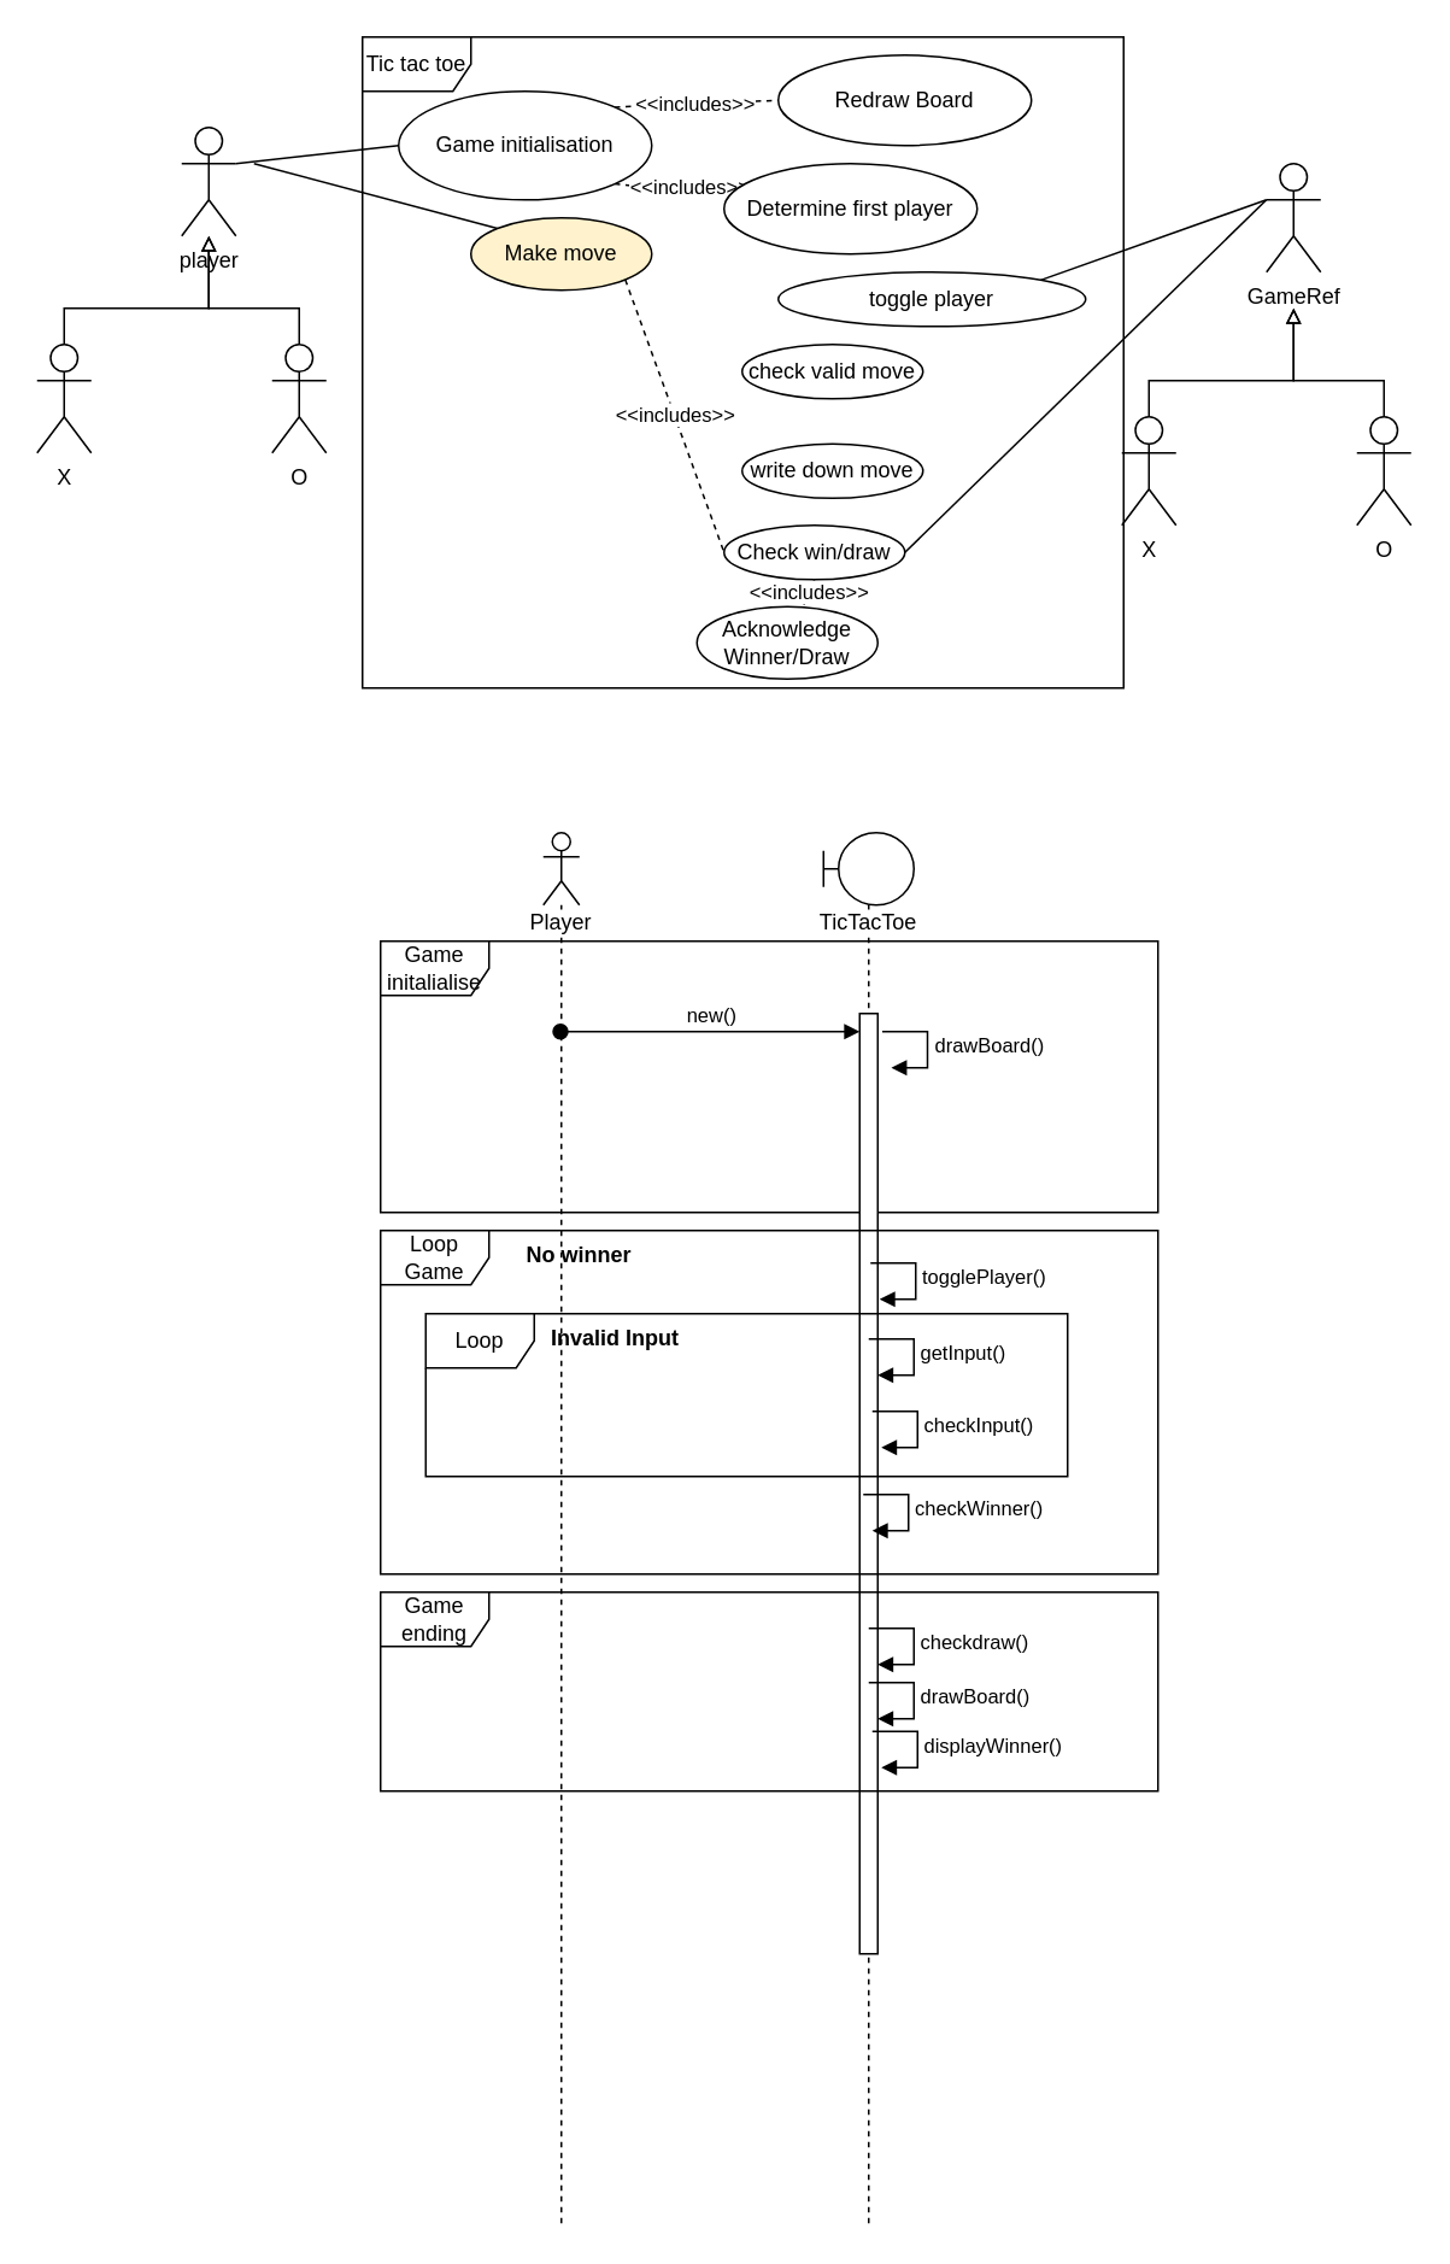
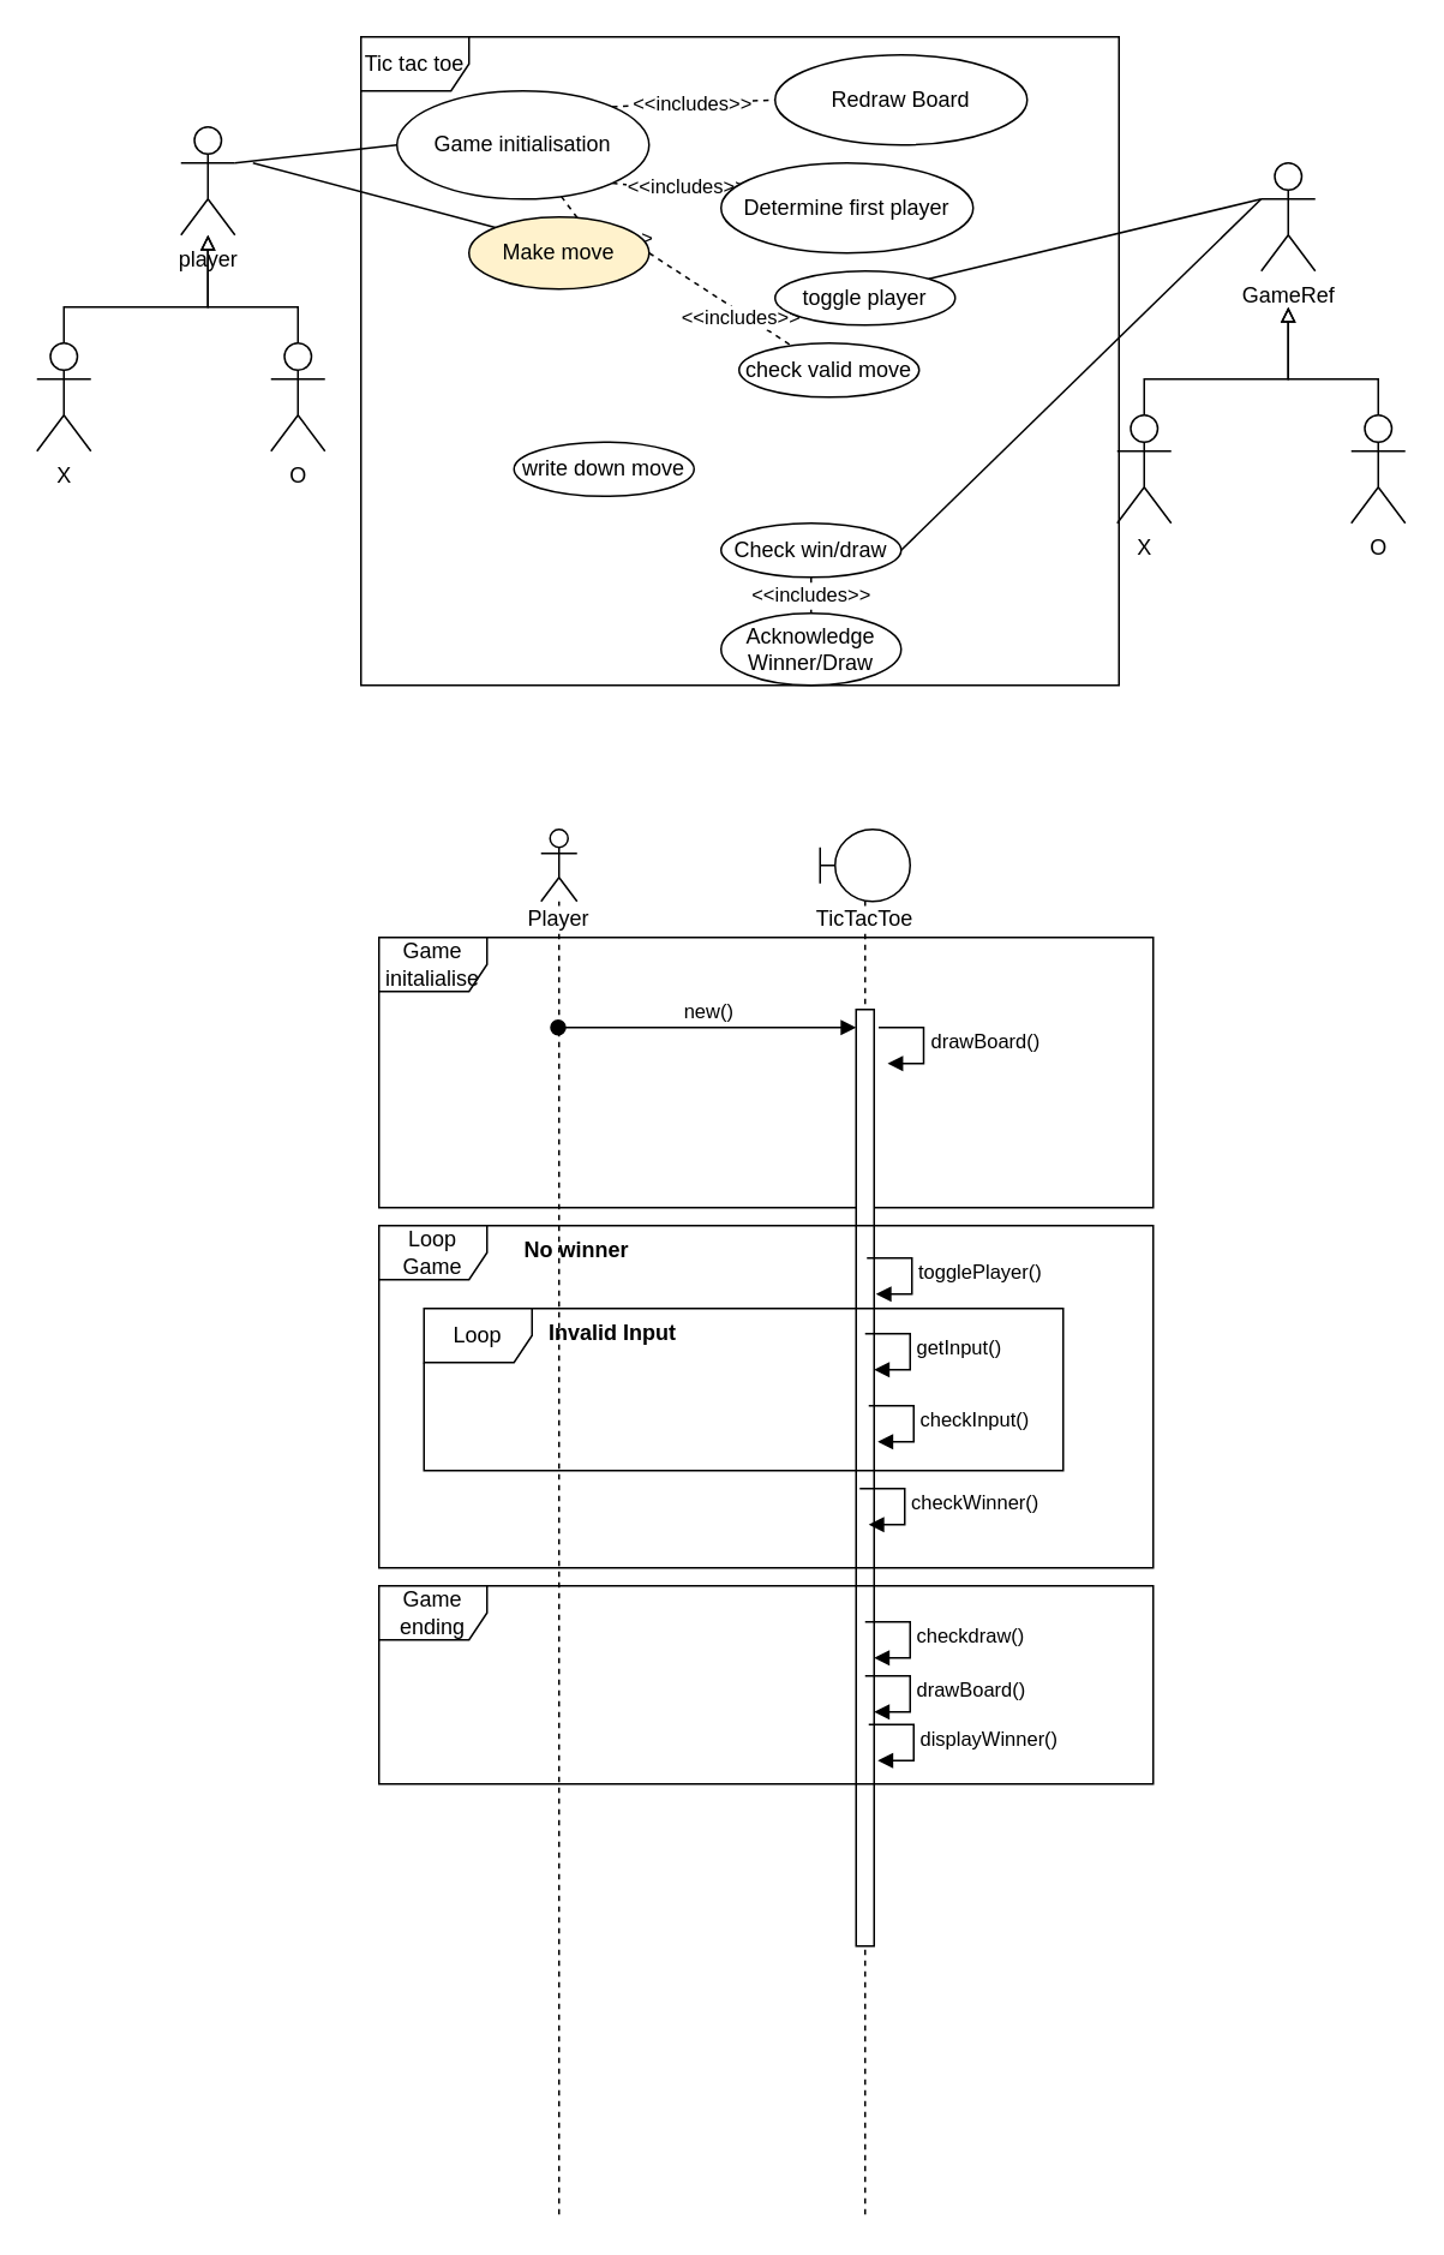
  <mxCell id="0" />
  <mxCell id="1" parent="0" />
  <mxCell id="2" value="Game initalialise" style="shape=umlFrame;whiteSpace=wrap;html=1;" vertex="1" parent="1"><mxGeometry x="210" y="520" width="430" height="150" as="geometry" /></mxCell>
  <mxCell id="3" value="Tic tac toe" style="shape=umlFrame;whiteSpace=wrap;html=1;" parent="1" vertex="1"><mxGeometry x="200" y="20" width="421" height="360" as="geometry" /></mxCell>
  <mxCell id="4" style="rounded=0;orthogonalLoop=1;jettySize=auto;html=1;exitX=1;exitY=0.333;exitDx=0;exitDy=0;exitPerimeter=0;entryX=0;entryY=0.5;entryDx=0;entryDy=0;endArrow=none;endFill=0;" parent="1" source="5" target="19" edge="1"><mxGeometry relative="1" as="geometry" /></mxCell>
  <mxCell id="5" value="player" style="shape=umlActor;verticalLabelPosition=bottom;labelBackgroundColor=#ffffff;verticalAlign=top;html=1;" parent="1" vertex="1"><mxGeometry x="100" y="70" width="30" height="60" as="geometry" /></mxCell>
  <mxCell id="6" style="edgeStyle=orthogonalEdgeStyle;rounded=0;orthogonalLoop=1;jettySize=auto;html=1;endArrow=block;endFill=0;" parent="1" source="7" target="5" edge="1"><mxGeometry relative="1" as="geometry"><Array as="points"><mxPoint x="35" y="170" /><mxPoint x="115" y="170" /></Array></mxGeometry></mxCell>
  <mxCell id="7" value="X" style="shape=umlActor;verticalLabelPosition=bottom;labelBackgroundColor=#ffffff;verticalAlign=top;html=1;" parent="1" vertex="1"><mxGeometry x="20" y="190" width="30" height="60" as="geometry" /></mxCell>
  <mxCell id="8" style="edgeStyle=orthogonalEdgeStyle;rounded=0;orthogonalLoop=1;jettySize=auto;html=1;endArrow=block;endFill=0;" parent="1" source="9" target="5" edge="1"><mxGeometry relative="1" as="geometry"><Array as="points"><mxPoint x="165" y="170" /><mxPoint x="115" y="170" /></Array></mxGeometry></mxCell>
  <mxCell id="9" value="O" style="shape=umlActor;verticalLabelPosition=bottom;labelBackgroundColor=#ffffff;verticalAlign=top;html=1;" parent="1" vertex="1"><mxGeometry x="150" y="190" width="30" height="60" as="geometry" /></mxCell>
  <mxCell id="10" style="edgeStyle=none;rounded=0;orthogonalLoop=1;jettySize=auto;html=1;entryX=1;entryY=0;entryDx=0;entryDy=0;endArrow=none;endFill=0;" parent="1" target="27" edge="1"><mxGeometry relative="1" as="geometry"><mxPoint x="700" y="110" as="sourcePoint" /></mxGeometry></mxCell>
  <mxCell id="11" value="GameRef" style="shape=umlActor;verticalLabelPosition=bottom;labelBackgroundColor=#ffffff;verticalAlign=top;html=1;" parent="1" vertex="1"><mxGeometry x="700" y="90" width="30" height="60" as="geometry" /></mxCell>
  <mxCell id="12" style="edgeStyle=orthogonalEdgeStyle;rounded=0;orthogonalLoop=1;jettySize=auto;html=1;endArrow=block;endFill=0;" parent="1" source="13" edge="1"><mxGeometry relative="1" as="geometry"><mxPoint x="715" y="170" as="targetPoint" /><Array as="points"><mxPoint x="635" y="210" /><mxPoint x="715" y="210" /></Array></mxGeometry></mxCell>
  <mxCell id="13" value="X" style="shape=umlActor;verticalLabelPosition=bottom;labelBackgroundColor=#ffffff;verticalAlign=top;html=1;" parent="1" vertex="1"><mxGeometry x="620" y="230" width="30" height="60" as="geometry" /></mxCell>
  <mxCell id="14" style="edgeStyle=orthogonalEdgeStyle;rounded=0;orthogonalLoop=1;jettySize=auto;html=1;endArrow=block;endFill=0;" parent="1" source="15" edge="1"><mxGeometry relative="1" as="geometry"><mxPoint x="715" y="170" as="targetPoint" /><Array as="points"><mxPoint x="765" y="210" /><mxPoint x="715" y="210" /></Array></mxGeometry></mxCell>
  <mxCell id="15" value="O" style="shape=umlActor;verticalLabelPosition=bottom;labelBackgroundColor=#ffffff;verticalAlign=top;html=1;" parent="1" vertex="1"><mxGeometry x="750" y="230" width="30" height="60" as="geometry" /></mxCell>
  <mxCell id="16" value="&amp;lt;&amp;lt;includes&amp;gt;&amp;gt;" style="edgeStyle=none;rounded=0;orthogonalLoop=1;jettySize=auto;html=1;exitX=1;exitY=0;exitDx=0;exitDy=0;entryX=0;entryY=0.5;entryDx=0;entryDy=0;endArrow=none;endFill=0;dashed=1;" parent="1" source="19" target="20" edge="1"><mxGeometry relative="1" as="geometry" /></mxCell>
  <mxCell id="17" style="edgeStyle=none;rounded=0;orthogonalLoop=1;jettySize=auto;html=1;exitX=1;exitY=1;exitDx=0;exitDy=0;dashed=1;endArrow=none;endFill=0;" parent="1" source="19" target="21" edge="1"><mxGeometry relative="1" as="geometry" /></mxCell>
  <mxCell id="18" value="&amp;lt;&amp;lt;includes&amp;gt;&amp;gt;" style="edgeLabel;html=1;align=center;verticalAlign=middle;resizable=0;points=[];" parent="17" vertex="1" connectable="0"><mxGeometry x="0.307" y="3" relative="1" as="geometry"><mxPoint as="offset" /></mxGeometry></mxCell>
  <mxCell id="19" value="Game initialisation" style="ellipse;whiteSpace=wrap;html=1;" parent="1" vertex="1"><mxGeometry x="220" y="50" width="140" height="60" as="geometry" /></mxCell>
  <mxCell id="20" value="Redraw Board" style="ellipse;whiteSpace=wrap;html=1;" parent="1" vertex="1"><mxGeometry x="430" y="30" width="140" height="50" as="geometry" /></mxCell>
  <mxCell id="21" value="Determine first player" style="ellipse;whiteSpace=wrap;html=1;" parent="1" vertex="1"><mxGeometry x="400" y="90" width="140" height="50" as="geometry" /></mxCell>
  <mxCell id="22" style="edgeStyle=none;rounded=0;orthogonalLoop=1;jettySize=auto;html=1;exitX=0;exitY=0;exitDx=0;exitDy=0;endArrow=none;endFill=0;" parent="1" source="26" edge="1"><mxGeometry relative="1" as="geometry"><mxPoint x="140" y="90" as="targetPoint" /></mxGeometry></mxCell>
- <mxCell id="23" value="&amp;lt;&amp;lt;includes&amp;gt;&amp;gt;" style="edgeStyle=none;rounded=0;orthogonalLoop=1;jettySize=auto;html=1;exitX=1;exitY=1;exitDx=0;exitDy=0;entryX=0;entryY=0.5;entryDx=0;entryDy=0;dashed=1;endArrow=none;endFill=0;" parent="1" source="26" target="30" edge="1"><mxGeometry relative="1" as="geometry" /></mxCell>
+ <mxCell id="23" value="&amp;lt;&amp;lt;includes&amp;gt;&amp;gt;" style="edgeStyle=none;rounded=0;orthogonalLoop=1;jettySize=auto;html=1;exitX=1;exitY=1;exitDx=0;exitDy=0;dashed=1;endArrow=none;endFill=0;" parent="1" source="26" target="19" edge="1"><mxGeometry relative="1" as="geometry" /></mxCell>
+ <mxCell id="24" style="edgeStyle=none;rounded=0;orthogonalLoop=1;jettySize=auto;html=1;exitX=1;exitY=0.5;exitDx=0;exitDy=0;dashed=1;endArrow=none;endFill=0;" parent="1" source="26" target="32" edge="1"><mxGeometry relative="1" as="geometry" /></mxCell>
+ <mxCell id="25" value="&amp;lt;&amp;lt;includes&amp;gt;&amp;gt;" style="edgeLabel;html=1;align=center;verticalAlign=middle;resizable=0;points=[];" parent="24" vertex="1" connectable="0"><mxGeometry x="0.319" y="-2" relative="1" as="geometry"><mxPoint as="offset" /></mxGeometry></mxCell>
  <mxCell id="26" value="Make move" style="ellipse;whiteSpace=wrap;html=1;fillColor=#fff2cc;" parent="1" vertex="1"><mxGeometry x="260" y="120" width="100" height="40" as="geometry" /></mxCell>
- <mxCell id="27" value="toggle player" style="ellipse;whiteSpace=wrap;html=1;" parent="1" vertex="1"><mxGeometry x="430" y="150" width="170" height="30" as="geometry" /></mxCell>
+ <mxCell id="27" value="toggle player" style="ellipse;whiteSpace=wrap;html=1;" parent="1" vertex="1"><mxGeometry x="430" y="150" width="100" height="30" as="geometry" /></mxCell>
  <mxCell id="28" style="edgeStyle=none;rounded=0;orthogonalLoop=1;jettySize=auto;html=1;exitX=1;exitY=0.5;exitDx=0;exitDy=0;endArrow=none;endFill=0;" parent="1" source="30" edge="1"><mxGeometry relative="1" as="geometry"><mxPoint x="700" y="110" as="targetPoint" /></mxGeometry></mxCell>
  <mxCell id="29" value="&amp;lt;&amp;lt;includes&amp;gt;&amp;gt;" style="edgeStyle=none;rounded=0;orthogonalLoop=1;jettySize=auto;html=1;exitX=0.5;exitY=1;exitDx=0;exitDy=0;endArrow=none;endFill=0;dashed=1;" parent="1" source="30" target="31" edge="1"><mxGeometry relative="1" as="geometry" /></mxCell>
  <mxCell id="30" value="Check win/draw" style="ellipse;whiteSpace=wrap;html=1;" parent="1" vertex="1"><mxGeometry x="400" y="290" width="100" height="30" as="geometry" /></mxCell>
- <mxCell id="31" value="Acknowledge Winner/Draw" style="ellipse;whiteSpace=wrap;html=1;" parent="1" vertex="1"><mxGeometry x="385" y="335" width="100" height="40" as="geometry" /></mxCell>
+ <mxCell id="31" value="Acknowledge Winner/Draw" style="ellipse;whiteSpace=wrap;html=1;" parent="1" vertex="1"><mxGeometry x="400" y="340" width="100" height="40" as="geometry" /></mxCell>
  <mxCell id="32" value="check valid move" style="ellipse;whiteSpace=wrap;html=1;" parent="1" vertex="1"><mxGeometry x="410" y="190" width="100" height="30" as="geometry" /></mxCell>
- <mxCell id="33" value="write down move" style="ellipse;whiteSpace=wrap;html=1;" parent="1" vertex="1"><mxGeometry x="410" y="245" width="100" height="30" as="geometry" /></mxCell>
+ <mxCell id="33" value="write down move" style="ellipse;whiteSpace=wrap;html=1;" parent="1" vertex="1"><mxGeometry x="285" y="245" width="100" height="30" as="geometry" /></mxCell>
  <mxCell id="34" value="Player" style="shape=umlLifeline;participant=umlActor;perimeter=lifelinePerimeter;whiteSpace=wrap;html=1;container=1;collapsible=0;recursiveResize=0;verticalAlign=top;spacingTop=36;labelBackgroundColor=#ffffff;outlineConnect=0;" vertex="1" parent="1"><mxGeometry x="300" y="460" width="20" height="770" as="geometry" /></mxCell>
  <mxCell id="35" value="TicTacToe" style="shape=umlLifeline;participant=umlBoundary;perimeter=lifelinePerimeter;whiteSpace=wrap;html=1;container=1;collapsible=0;recursiveResize=0;verticalAlign=top;spacingTop=36;labelBackgroundColor=#ffffff;outlineConnect=0;" vertex="1" parent="1"><mxGeometry x="455" y="460" width="50" height="770" as="geometry" /></mxCell>
  <mxCell id="36" value="" style="html=1;points=[];perimeter=orthogonalPerimeter;" vertex="1" parent="35"><mxGeometry x="20" y="100" width="10" height="520" as="geometry" /></mxCell>
  <mxCell id="37" value="new()" style="html=1;verticalAlign=bottom;startArrow=oval;endArrow=block;startSize=8;" edge="1" target="36" parent="1"><mxGeometry relative="1" as="geometry"><mxPoint x="309.5" y="570" as="sourcePoint" /><mxPoint x="475" y="570" as="targetPoint" /></mxGeometry></mxCell>
  <mxCell id="38" value="drawBoard()" style="edgeStyle=orthogonalEdgeStyle;html=1;align=left;spacingLeft=2;endArrow=block;rounded=0;entryX=1;entryY=0;" edge="1" parent="1"><mxGeometry relative="1" as="geometry"><mxPoint x="487.5" y="570" as="sourcePoint" /><Array as="points"><mxPoint x="512.5" y="570" /></Array><mxPoint x="492.5" y="590" as="targetPoint" /></mxGeometry></mxCell>
  <mxCell id="39" value="Loop Game" style="shape=umlFrame;whiteSpace=wrap;html=1;" vertex="1" parent="1"><mxGeometry x="210" y="680" width="430" height="190" as="geometry" /></mxCell>
  <mxCell id="40" value="No winner" style="text;align=center;fontStyle=1;verticalAlign=middle;spacingLeft=3;spacingRight=3;strokeColor=none;rotatable=0;points=[[0,0.5],[1,0.5]];portConstraint=eastwest;" vertex="1" parent="1"><mxGeometry x="280" y="680" width="80" height="26" as="geometry" /></mxCell>
  <mxCell id="41" value="Loop" style="shape=umlFrame;whiteSpace=wrap;html=1;" vertex="1" parent="1"><mxGeometry x="235" y="726" width="355" height="90" as="geometry" /></mxCell>
  <mxCell id="42" value="getInput()" style="edgeStyle=orthogonalEdgeStyle;html=1;align=left;spacingLeft=2;endArrow=block;rounded=0;entryX=1;entryY=0;" edge="1" parent="1"><mxGeometry relative="1" as="geometry"><mxPoint x="480" y="740" as="sourcePoint" /><Array as="points"><mxPoint x="505" y="740" /></Array><mxPoint x="485" y="760" as="targetPoint" /></mxGeometry></mxCell>
  <mxCell id="43" value="checkInput()" style="edgeStyle=orthogonalEdgeStyle;html=1;align=left;spacingLeft=2;endArrow=block;rounded=0;entryX=1;entryY=0;" edge="1" parent="1"><mxGeometry relative="1" as="geometry"><mxPoint x="482" y="780" as="sourcePoint" /><Array as="points"><mxPoint x="507" y="780" /></Array><mxPoint x="487" y="800" as="targetPoint" /></mxGeometry></mxCell>
  <mxCell id="44" value="Invalid Input" style="text;align=center;fontStyle=1;verticalAlign=middle;spacingLeft=3;spacingRight=3;strokeColor=none;rotatable=0;points=[[0,0.5],[1,0.5]];portConstraint=eastwest;" vertex="1" parent="1"><mxGeometry x="300" y="726" width="80" height="26" as="geometry" /></mxCell>
  <mxCell id="45" value="checkWinner()" style="edgeStyle=orthogonalEdgeStyle;html=1;align=left;spacingLeft=2;endArrow=block;rounded=0;entryX=1;entryY=0;" edge="1" parent="1"><mxGeometry relative="1" as="geometry"><mxPoint x="477" y="826" as="sourcePoint" /><Array as="points"><mxPoint x="502" y="826" /></Array><mxPoint x="482" y="846" as="targetPoint" /></mxGeometry></mxCell>
  <mxCell id="46" value="togglePlayer()" style="edgeStyle=orthogonalEdgeStyle;html=1;align=left;spacingLeft=2;endArrow=block;rounded=0;entryX=1;entryY=0;" edge="1" parent="1"><mxGeometry relative="1" as="geometry"><mxPoint x="481" y="698" as="sourcePoint" /><Array as="points"><mxPoint x="506" y="698" /></Array><mxPoint x="486" y="718" as="targetPoint" /></mxGeometry></mxCell>
  <mxCell id="47" value="Game ending" style="shape=umlFrame;whiteSpace=wrap;html=1;" vertex="1" parent="1"><mxGeometry x="210" y="880" width="430" height="110" as="geometry" /></mxCell>
  <mxCell id="48" value="checkdraw()" style="edgeStyle=orthogonalEdgeStyle;html=1;align=left;spacingLeft=2;endArrow=block;rounded=0;entryX=1;entryY=0;" edge="1" parent="1"><mxGeometry relative="1" as="geometry"><mxPoint x="480" y="900" as="sourcePoint" /><Array as="points"><mxPoint x="505" y="900" /></Array><mxPoint x="485" y="920" as="targetPoint" /></mxGeometry></mxCell>
  <mxCell id="49" value="drawBoard()" style="edgeStyle=orthogonalEdgeStyle;html=1;align=left;spacingLeft=2;endArrow=block;rounded=0;entryX=1;entryY=0;" edge="1" parent="1"><mxGeometry relative="1" as="geometry"><mxPoint x="480" y="930" as="sourcePoint" /><Array as="points"><mxPoint x="505" y="930" /></Array><mxPoint x="485" y="950" as="targetPoint" /></mxGeometry></mxCell>
  <mxCell id="50" value="displayWinner()" style="edgeStyle=orthogonalEdgeStyle;html=1;align=left;spacingLeft=2;endArrow=block;rounded=0;entryX=1;entryY=0;" edge="1" parent="1"><mxGeometry relative="1" as="geometry"><mxPoint x="482" y="957" as="sourcePoint" /><Array as="points"><mxPoint x="507" y="957" /></Array><mxPoint x="487" y="977" as="targetPoint" /></mxGeometry></mxCell>
